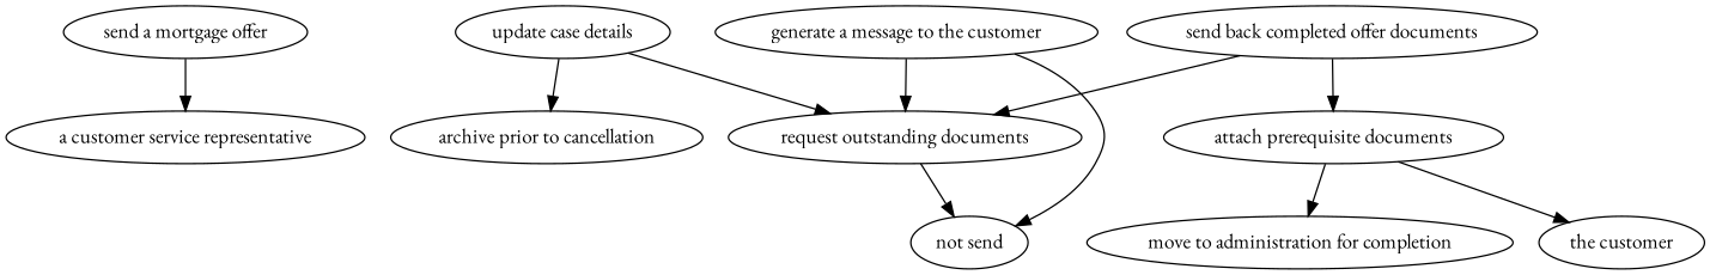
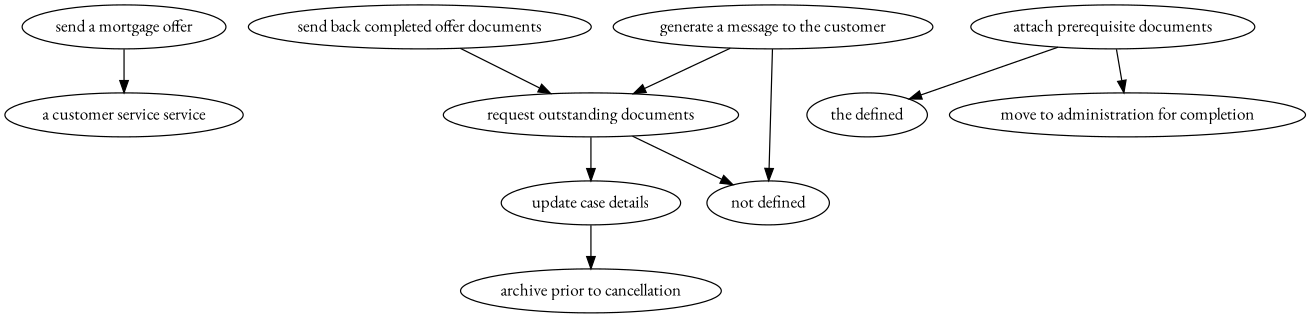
  strict digraph {
    fontname="EB Garamond"
    node [fontname="EB Garamond"]
    edge [attrs="{'type': 'actor performer', 'label': 'actor performer'}" fontname="EB Garamond"]
    "send a mortgage offer" [attrs="{'type': 'Activity', 'label': 'send a mortgage offer'}"]
-   "a customer service representative" [attrs="{'type': 'Actor', 'label': 'a customer service representative'}"]
+   "a customer service representative" [attrs="{'type': 'Actor', 'label': 'a customer service representative'}" label="a customer service service"]
    "update case details" [attrs="{'type': 'Activity', 'label': 'update case details'}"]
    "archive prior to cancellation" [attrs="{'type': 'Activity', 'label': 'archive prior to cancellation'}"]
    "send back completed offer documents" [attrs="{'type': 'Activity', 'label': 'send back completed offer documents'}"]
    "attach prerequisite documents" [attrs="{'type': 'Activity', 'label': 'attach prerequisite documents'}"]
    "request outstanding documents" [attrs="{'type': 'Activity', 'label': 'request outstanding documents'}"]
-   "the customer" [attrs="{'type': 'Actor', 'label': 'the customer'}"]
+   "the customer" [attrs="{'type': 'Actor', 'label': 'the customer'}" label="the defined"]
    "move to administration for completion" [attrs="{'type': 'Activity', 'label': 'move to administration for completion'}"]
    "generate a message to the customer" [attrs="{'type': 'Activity', 'label': 'generate a message to the customer'}"]
-   "not defined" [attrs="{'type': 'Actor', 'label': 'not defined'}" label="not send"]
+   "not defined" [attrs="{'type': 'Actor', 'label': 'not defined'}"]
    "send a mortgage offer" -> "a customer service representative"
    "update case details" -> "archive prior to cancellation" [attrs="{'type': 'flow', 'label': 'flow'}"]
-   "send back completed offer documents" -> "attach prerequisite documents" [attrs="{'type': 'flow', 'label': 'flow'}"]
    "send back completed offer documents" -> "request outstanding documents"
    "attach prerequisite documents" -> "the customer"
    "attach prerequisite documents" -> "move to administration for completion" [attrs="{'type': 'flow', 'label': 'flow'}"]
-   "update case details" -> "request outstanding documents" [attrs="{'type': 'flow', 'label': 'flow'}"]
+   "request outstanding documents" -> "update case details" [attrs="{'type': 'flow', 'label': 'flow'}"]
    "request outstanding documents" -> "not defined"
    "generate a message to the customer" -> "request outstanding documents" [attrs="{'type': 'flow', 'label': 'flow'}"]
    "generate a message to the customer" -> "not defined"
  }
